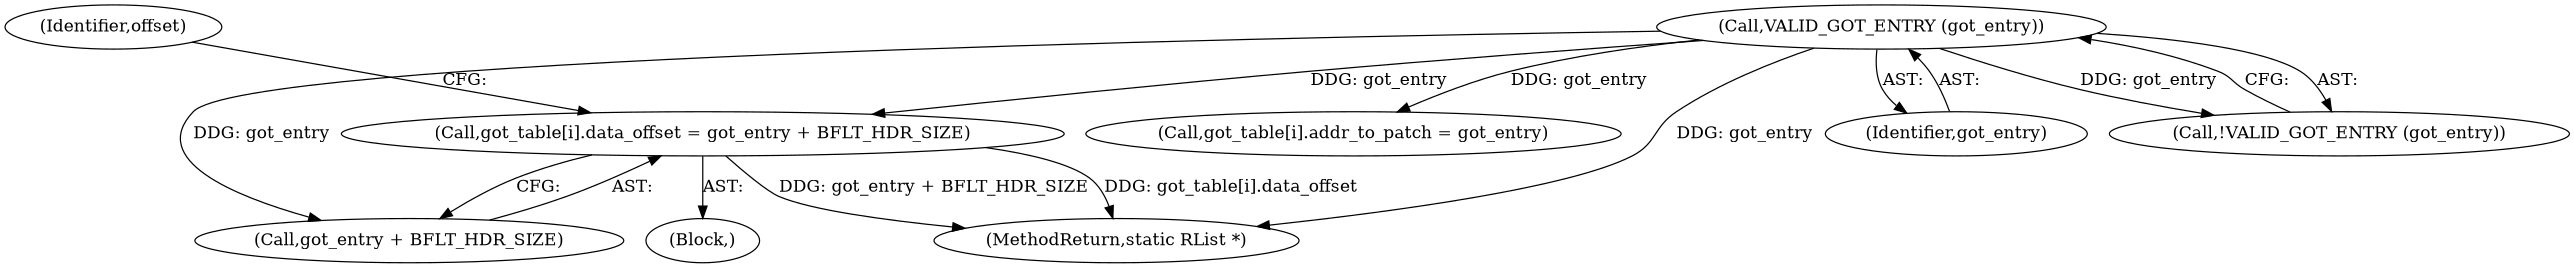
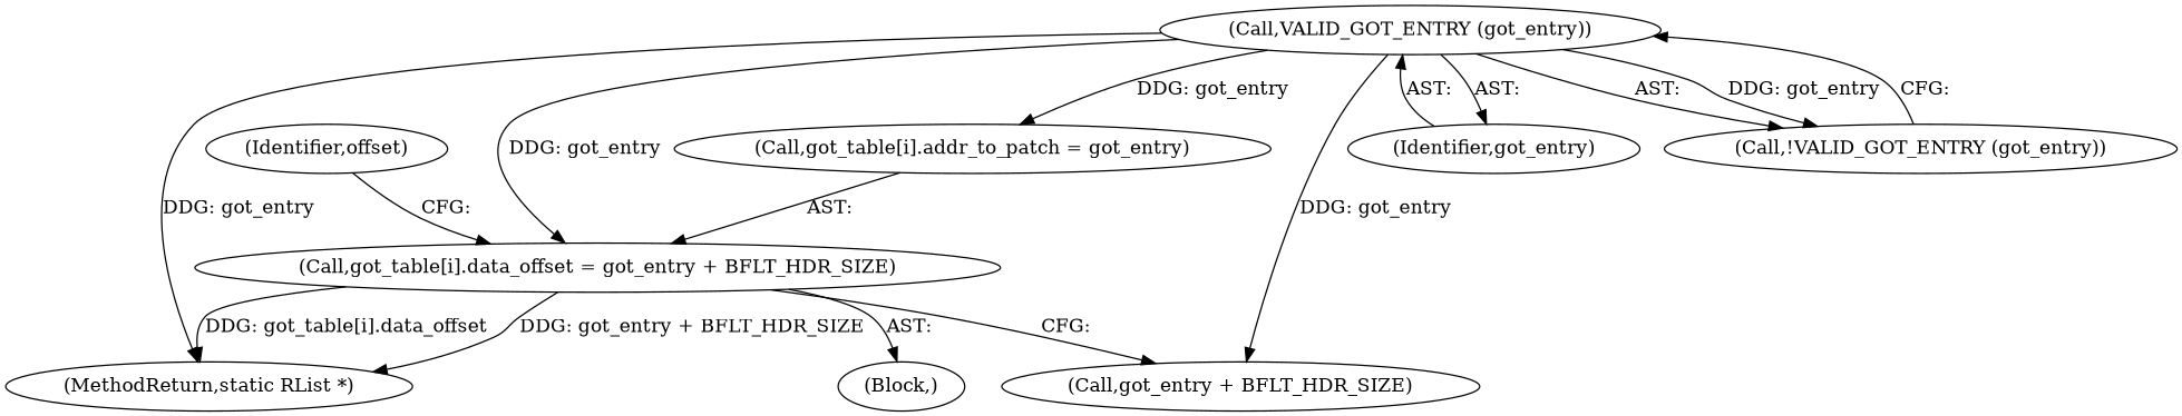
  digraph {
    n1 [label="(Call,got_table[i].data_offset = got_entry + BFLT_HDR_SIZE)"]
    n2 [label="(MethodReturn,static RList *)"]
    n3 [label="(Call,got_entry + BFLT_HDR_SIZE)"]
    n4 [label="(Block,)"]
    n5 [label="(Call,VALID_GOT_ENTRY (got_entry))"]
    n6 [label="(Call,got_table[i].addr_to_patch = got_entry)"]
    n7 [label="(Identifier,got_entry)"]
    n8 [label="(Call,!VALID_GOT_ENTRY (got_entry))"]
    n9 [label="(Identifier,offset)"]
    n1 -> n2 [label="DDG: got_entry + BFLT_HDR_SIZE"]
    n1 -> n2 [label="DDG: got_table[i].data_offset"]
    n1 -> n3 [label="CFG: "]
    n1 -> n4 [label="AST: "]
-   n3 -> n1 [label="AST: "]
+   n6 -> n1 [label="AST: "]
    n5 -> n1 [label="DDG: got_entry"]
    n5 -> n2 [label="DDG: got_entry"]
    n5 -> n3 [label="DDG: got_entry"]
    n5 -> n6 [label="DDG: got_entry"]
    n5 -> n7 [label="AST: "]
    n5 -> n8 [label="AST: "]
    n5 -> n8 [label="DDG: got_entry"]
    n7 -> n5 [label="AST: "]
    n8 -> n5 [label="CFG: "]
    n9 -> n1 [label="CFG: "]
  }
